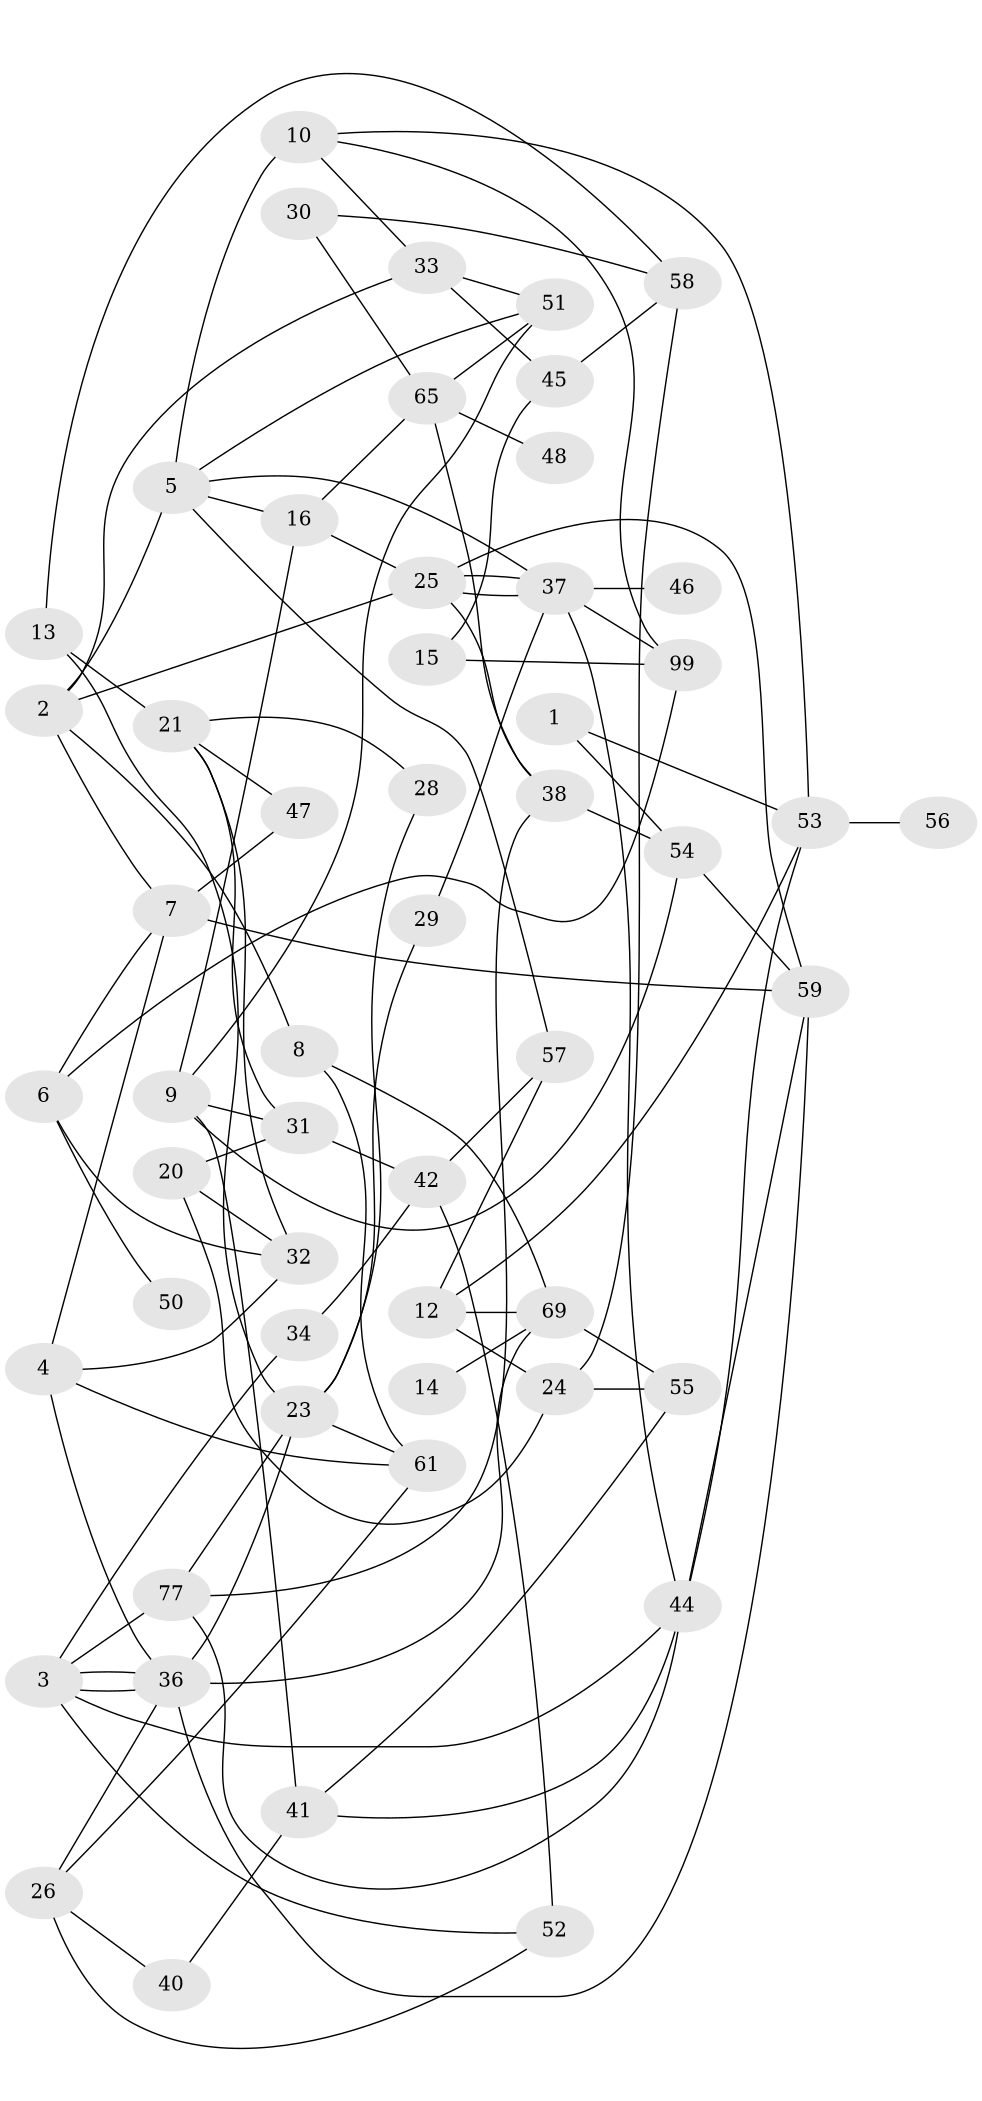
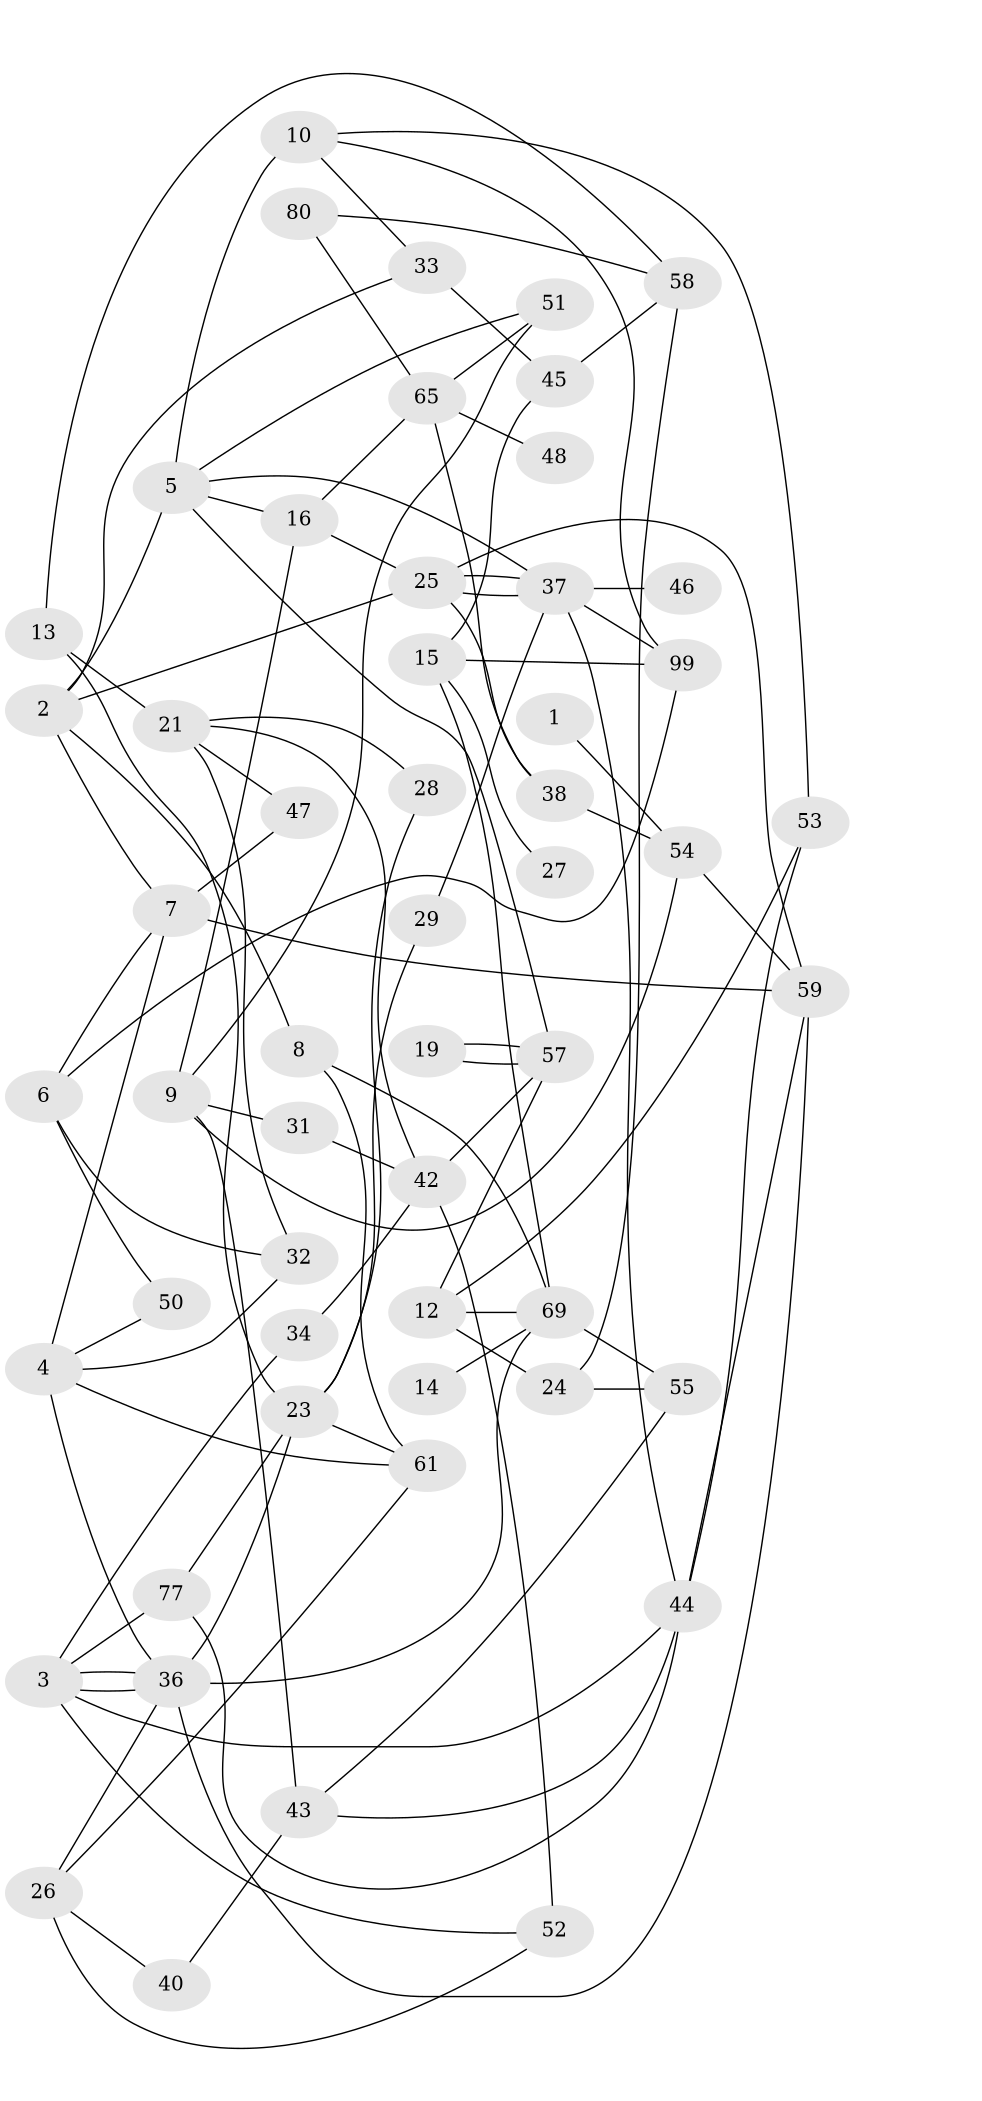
  graph {
    rankdir=LR
    node [color=gray90 style=filled]
    1
    53
    54
    n4 [label=61]
    23
    28
    29
-   56
    59
    2
    5
    7
    8
    25
    33
    10
    16
    37
    51
    57
    47
    n22 [label=69]
    38
    45
    n25 [label=77]
    3
    34
    36
    44
    52
    42
    4
    32
    50
    n35 [label=99]
    n36 [label=65]
    46
    6
    55
    9
    31
-   43 [label=41]
+   43
    15
+   27
    12
    24
    58
    13
    21
    14
    48
-   20
+   19
    26
    40
-   30
-   1 -- 53
+   30 [label=80]
    1 -- 54
-   53 -- 56
    54 -- 59
    23 -- n4
    23 -- 28
    23 -- 29
    29 -- 37
    2 -- 5
    2 -- 7
    2 -- 8
    2 -- 25
    2 -- 33
    5 -- 10
    5 -- 16
    5 -- 37
    5 -- 51
    5 -- 57
    7 -- 59
    7 -- 47
    8 -- n4
    8 -- n22
    25 -- 59
    25 -- 37
    25 -- 37
    25 -- 38
-   33 -- 51
    33 -- 45
    10 -- 53
    10 -- 33
    10 -- n35
    16 -- 25
    16 -- n36
    37 -- 44
    37 -- n35
    37 -- 46
    n22 -- 55
    38 -- 54
    45 -- 58
    n25 -- 23
-   n25 -- 38
    n25 -- 44
    3 -- n25
    3 -- 34
    3 -- 36
    3 -- 36
    3 -- 44
    3 -- 52
    34 -- 42
    36 -- 23
    36 -- 59
    36 -- n22
    44 -- 53
    44 -- 59
    42 -- 57
    42 -- 52
    4 -- n4
    4 -- 7
    4 -- 36
    4 -- 32
+   4 -- 50
    n36 -- 51
    n36 -- 38
    n36 -- 48
    6 -- 7
    6 -- 32
    6 -- 50
    6 -- n35
    9 -- 54
    9 -- 16
    9 -- 51
    9 -- 31
    9 -- 43
    31 -- 42
    43 -- 44
    43 -- 55
+   15 -- n22
    15 -- 45
    15 -- n35
+   15 -- 27
    12 -- 53
    12 -- 57
    12 -- n22
    12 -- 24
    24 -- 55
    24 -- 58
    13 -- 23
    13 -- 58
    13 -- 21
    21 -- 28
    21 -- 47
-   21 -- 31
+   21 -- 42
    21 -- 32
    14 -- n22
-   20 -- 32
-   20 -- 31
-   20 -- 24
+   19 -- 57
+   19 -- 57
    26 -- n4
    26 -- 36
    26 -- 52
    26 -- 40
    40 -- 43
    30 -- n36
    30 -- 58
  }
